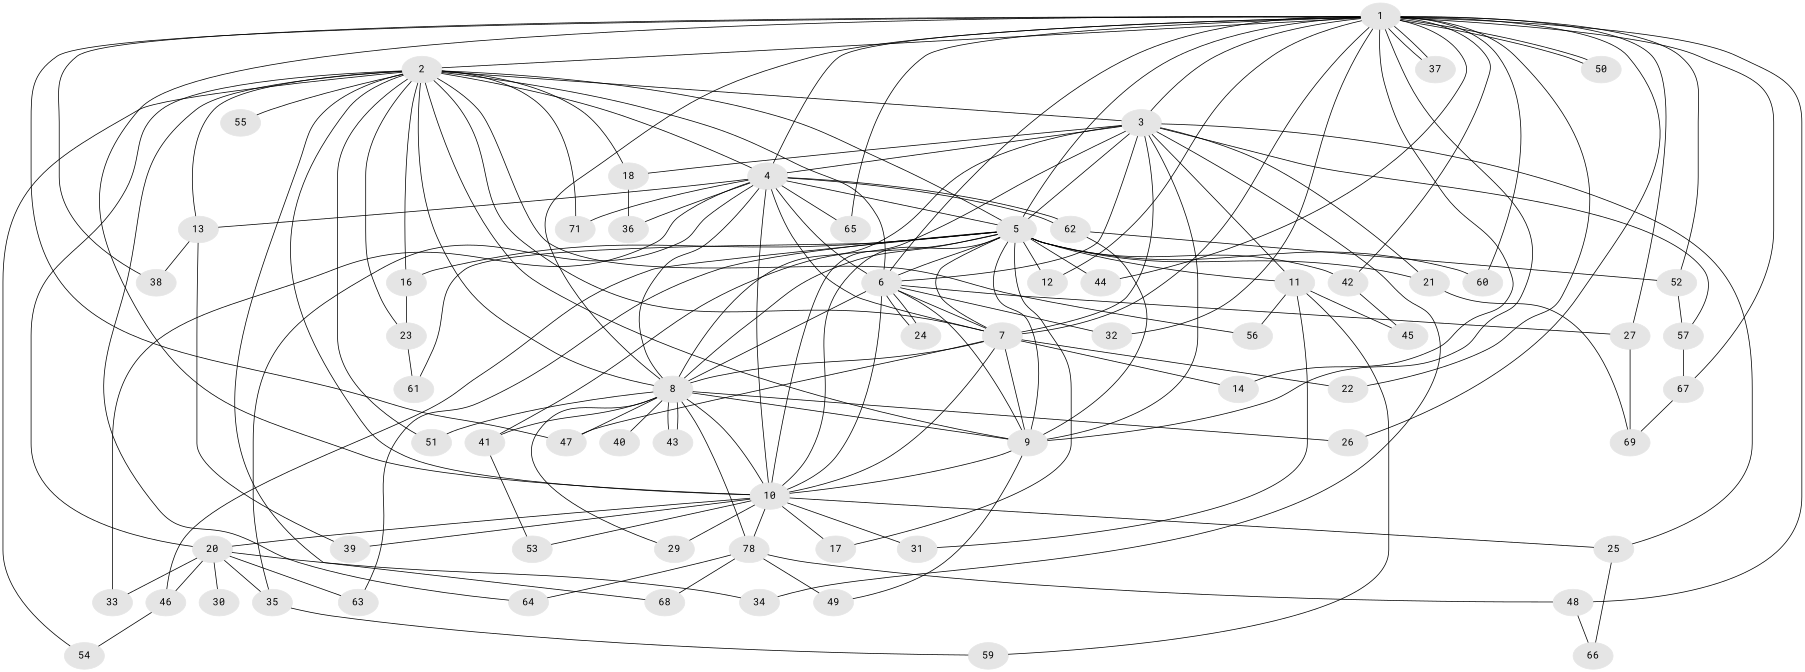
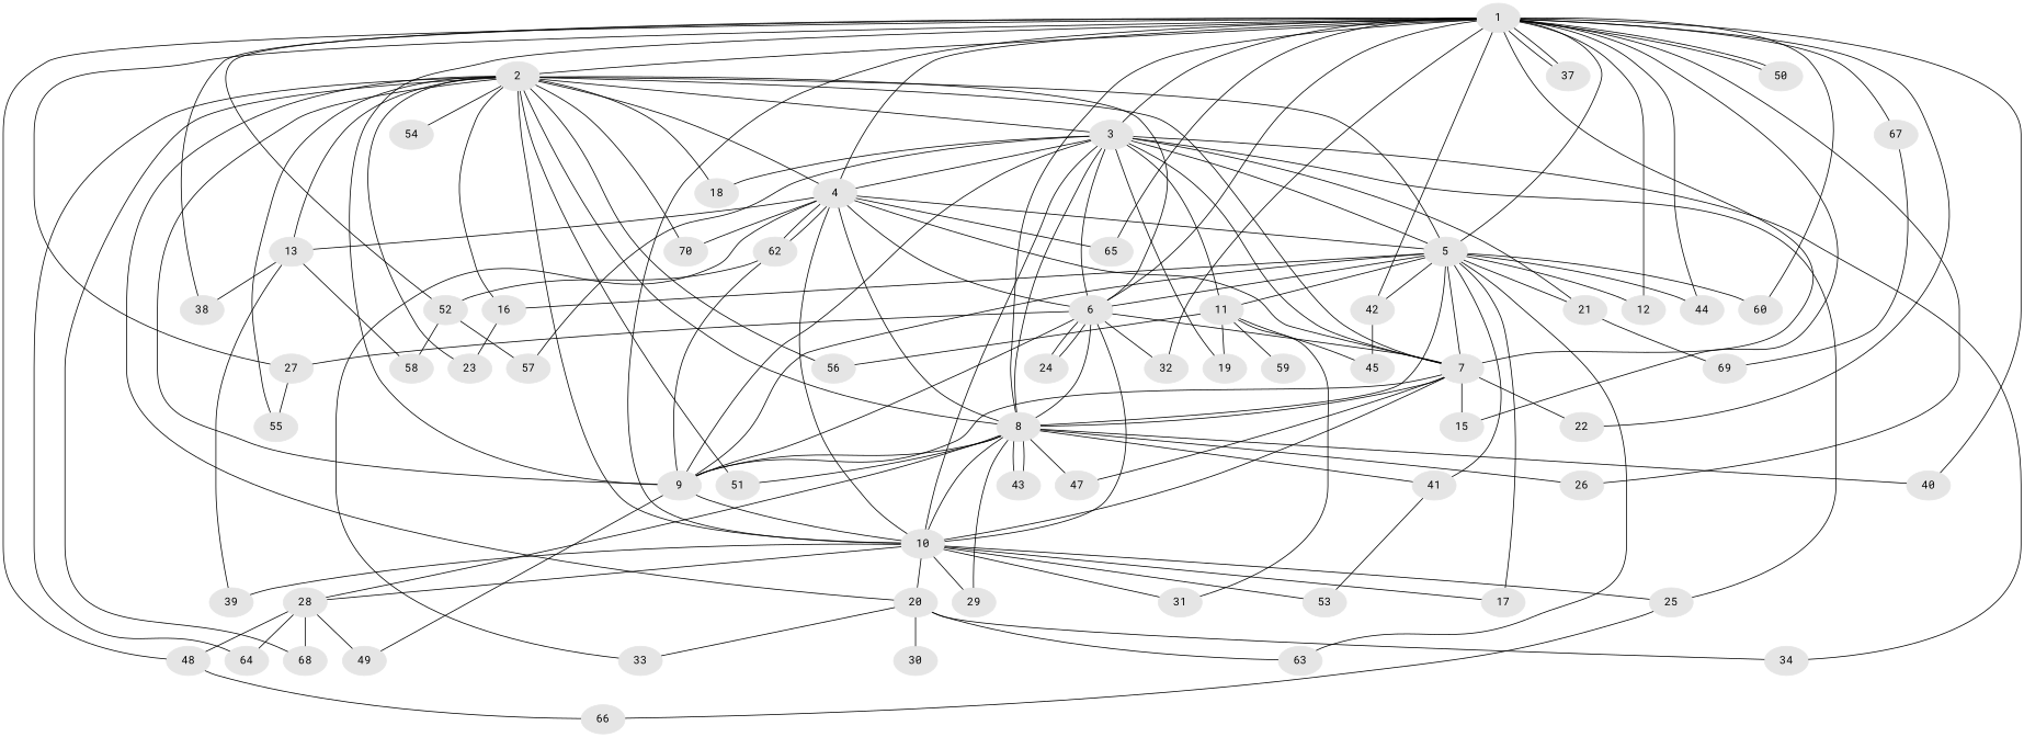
  graph {
    fontname="Roboto Mono"
    node [color=gray90 fontname="Roboto Mono" style=filled]
    edge [fontname="Roboto Mono"]
    1
    2
    3
    4
    5
    6
    7
    8
    9
    10
    12
-   15 [label=14]
+   15
    22
    26
    27
    32
    37
    38
    40
    42
    44
    48
    50
    52
    60
    65
    67
    13
    16
    18
    20
    23
    51
    54
    55
    56
    64
    68
-   70 [label=71]
+   70
    11
+   19
    21
    25
    34
    57
    33
-   35
-   36
    62
    17
    41
-   46
-   61
    63
    24
    47
-   28 [label=78]
+   28
    29
    43
    49
    31
    39
    53
    45
    66
+   58
    69
    30
    59
    1 -- 2
    1 -- 3
    1 -- 4
    1 -- 5
    1 -- 6
    1 -- 7
    1 -- 8
    1 -- 9
    1 -- 10
    1 -- 12
    1 -- 15
    1 -- 22
    1 -- 26
    1 -- 27
    1 -- 32
    1 -- 37
    1 -- 37
    1 -- 38
-   1 -- 47
+   1 -- 40
    1 -- 42
    1 -- 44
    1 -- 48
    1 -- 50
    1 -- 50
    1 -- 52
    1 -- 60
    1 -- 65
    1 -- 67
    2 -- 3
    2 -- 4
    2 -- 5
    2 -- 6
    2 -- 7
    2 -- 8
    2 -- 9
    2 -- 10
    2 -- 13
    2 -- 16
    2 -- 18
    2 -- 20
    2 -- 23
    2 -- 51
    2 -- 54
    2 -- 55
    2 -- 56
    2 -- 64
    2 -- 68
    2 -- 70
    3 -- 4
    3 -- 5
    3 -- 6
    3 -- 7
    3 -- 8
    3 -- 9
    3 -- 10
    3 -- 18
    3 -- 11
+   3 -- 19
    3 -- 21
    3 -- 25
    3 -- 34
    3 -- 57
    4 -- 5
    4 -- 6
    4 -- 7
    4 -- 8
    4 -- 10
    4 -- 65
    4 -- 13
    4 -- 70
    4 -- 33
-   4 -- 35
-   4 -- 36
    4 -- 62
    4 -- 62
    5 -- 6
    5 -- 7
    5 -- 8
    5 -- 9
-   5 -- 10
    5 -- 12
    5 -- 42
    5 -- 44
    5 -- 60
    5 -- 16
    5 -- 11
    5 -- 21
    5 -- 17
    5 -- 41
-   5 -- 46
-   5 -- 61
    5 -- 63
    6 -- 7
    6 -- 8
    6 -- 9
    6 -- 10
    6 -- 27
    6 -- 32
    6 -- 24
    6 -- 24
    7 -- 8
    7 -- 9
    7 -- 10
    7 -- 15
    7 -- 22
    7 -- 47
    8 -- 9
    8 -- 10
    8 -- 26
    8 -- 40
    8 -- 51
    8 -- 41
    8 -- 47
    8 -- 28
    8 -- 29
    8 -- 43
    8 -- 43
    9 -- 10
    9 -- 49
    10 -- 20
    10 -- 25
    10 -- 17
    10 -- 28
    10 -- 29
    10 -- 31
    10 -- 39
    10 -- 53
-   27 -- 69
+   27 -- 55
    42 -- 45
    48 -- 66
    52 -- 57
+   52 -- 58
    67 -- 69
    13 -- 38
    13 -- 39
+   13 -- 58
    16 -- 23
-   18 -- 36
    20 -- 34
    20 -- 33
-   20 -- 35
-   20 -- 46
    20 -- 63
    20 -- 30
-   23 -- 61
    11 -- 56
+   11 -- 19
    11 -- 31
    11 -- 45
    11 -- 59
    21 -- 69
    25 -- 66
-   57 -- 67
-   35 -- 59
    62 -- 9
    62 -- 52
    41 -- 53
-   46 -- 54
    28 -- 48
    28 -- 64
    28 -- 68
    28 -- 49
  }
